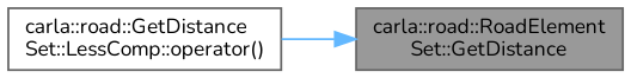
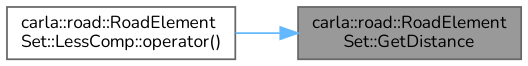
  digraph {
    rankdir=RL
    fontname=Nunito
    node [fontname=Nunito fontsize=10 shape=box style=filled]
    n1 [color=gray40 fillcolor=grey60 fontcolor=black height=0.2 label="carla::road::RoadElement\lSet::GetDistance" width=0.4]
-   n2 [color=grey40 fillcolor=white height=0.2 label="carla::road::GetDistance\lSet::LessComp::operator()" width=0.4]
+   n2 [color=grey40 fillcolor=white height=0.2 label="carla::road::RoadElement\lSet::LessComp::operator()" width=0.4]
    n1 -> n2 [color=steelblue1 dir=back fontname=Nunito fontsize=10 labelfontname=Helvetica labelfontsize=10 style=solid]
  }
